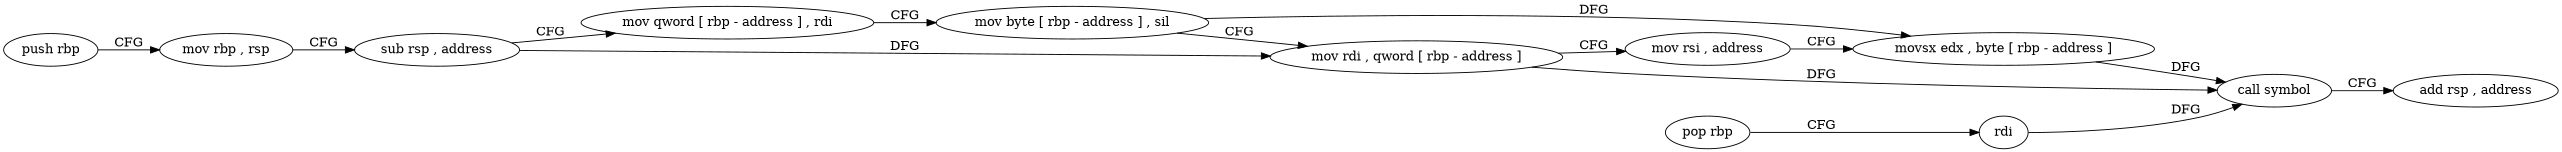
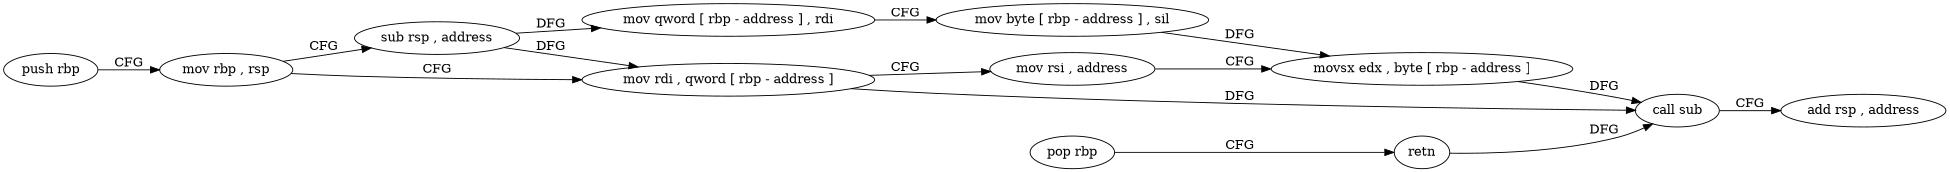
  digraph {
    rankdir=LR
    n1 [label="push rbp"]
    n2 [label="mov rbp , rsp"]
    n3 [label="sub rsp , address"]
    n4 [label="mov qword [ rbp - address ] , rdi"]
    n5 [label="mov rdi , qword [ rbp - address ]"]
    n6 [label="mov byte [ rbp - address ] , sil"]
    n7 [label="movsx edx , byte [ rbp - address ]"]
    n8 [label="mov rsi , address"]
-   n9 [label="call symbol"]
+   n9 [label="call sub"]
    n10 [label="add rsp , address"]
-   n11 [label=rdi]
+   n11 [label=retn]
    n12 [label="pop rbp"]
    n1 -> n2 [label=CFG]
    n2 -> n3 [label=CFG]
-   n3 -> n4 [label=CFG]
+   n3 -> n4 [label=DFG]
    n3 -> n5 [label=DFG]
    n4 -> n6 [label=CFG]
    n5 -> n8 [label=CFG]
    n5 -> n9 [label=DFG]
-   n6 -> n5 [label=CFG]
+   n2 -> n5 [label=CFG]
    n6 -> n7 [label=DFG]
    n7 -> n9 [label=DFG]
    n8 -> n7 [label=CFG]
    n9 -> n10 [label=CFG]
    n11 -> n9 [label=DFG]
    n12 -> n11 [label=CFG]
  }
